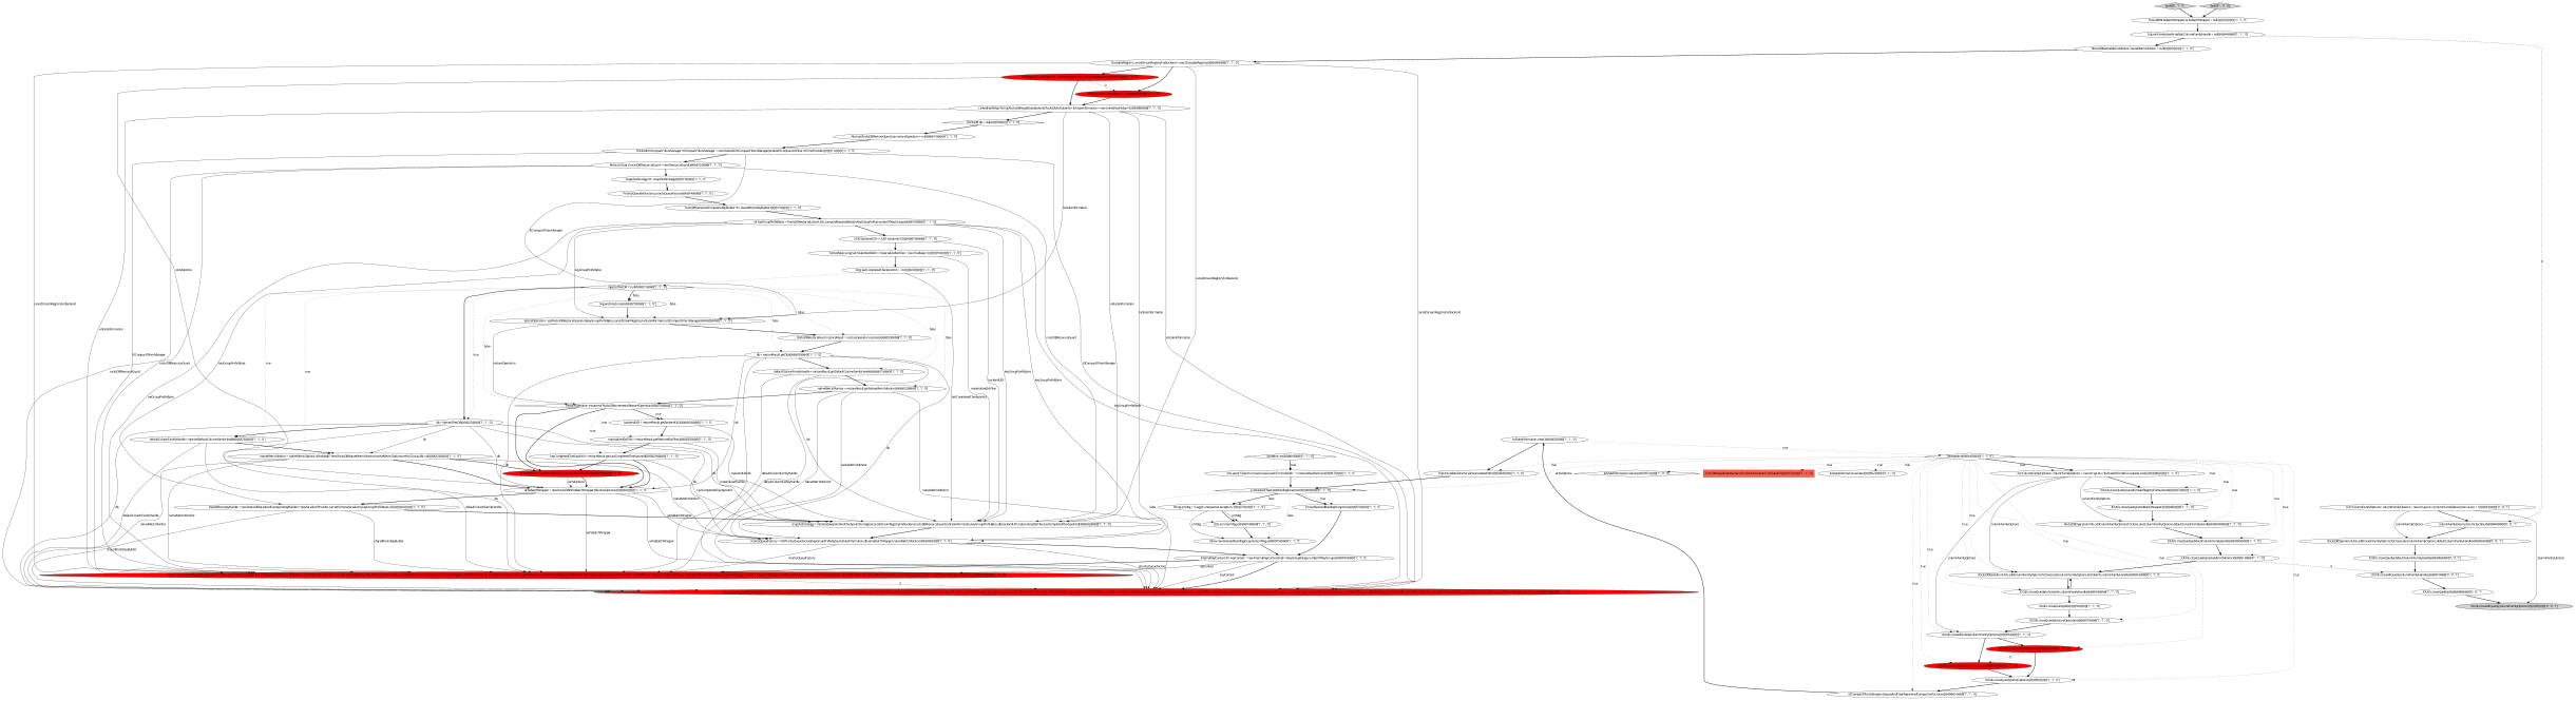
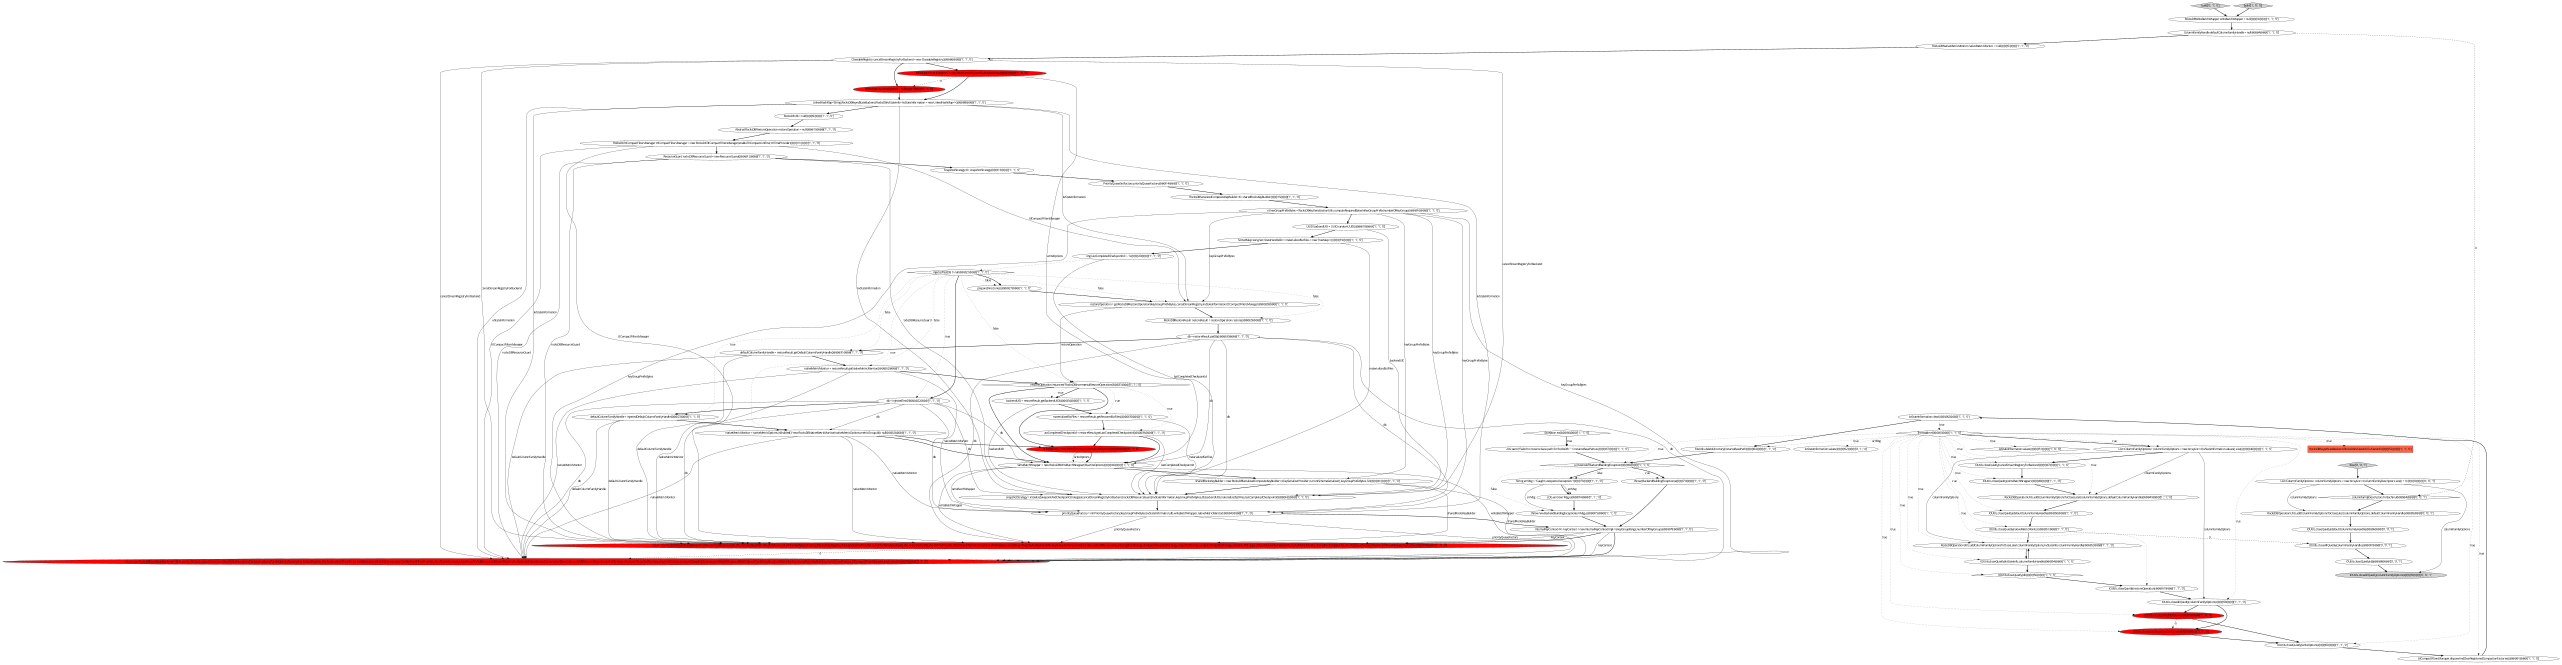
  digraph {
    fontname="Open Sans"
    node [fillcolor=white fontname="Open Sans" shape=ellipse style=filled]
    edge [fontname="Open Sans" style=bold]
    n1 [fillcolor=lightgray label="build['0', '1', '0']" shape=diamond]
    n2 [label="RocksDBWriteBatchWrapper writeBatchWrapper = null@@@3@@@['1', '1', '0']"]
    n3 [label="ColumnFamilyHandle defaultColumnFamilyHandle = null@@@4@@@['1', '1', '0']"]
    n4 [label="kvStateInformation.clear()@@@62@@@['1', '1', '0']"]
    n5 [label="FileUtils.deleteDirectory(instanceBasePath)@@@64@@@['1', '1', '0']"]
    n6 [label="Throwable e@@@45@@@['1', '1', '0']" shape=diamond]
    n7 [label="e instanceof BackendBuildingException@@@69@@@['1', '1', '0']" shape=diamond]
    n8 [label="IOUtils.closeQuietly(cancelStreamRegistryForBackend)@@@47@@@['1', '1', '0']"]
    n9 [label="IOUtils.closeQuietly(writeBatchWrapper)@@@48@@@['1', '1', '0']"]
    n10 [label="RocksDBOperationUtils.addColumnFamilyOptionsToCloseLater(columnFamilyOptions,defaultColumnFamilyHandle)@@@49@@@['1', '1', '0']"]
    n11 [label="int keyGroupPrefixBytes = RocksDBKeySerializationUtils.computeRequiredBytesInKeyGroupPrefix(numberOfKeyGroups)@@@16@@@['1', '1', '0']"]
    n12 [label="UUID backendUID = UUID.randomUUID()@@@18@@@['1', '1', '0']"]
    n13 [label="priorityQueueFactory = initPriorityQueueFactory(keyGroupPrefixBytes,kvStateInformation,db,writeBatchWrapper,nativeMetricMonitor)@@@43@@@['1', '1', '0']"]
    n14 [label="sharedRocksKeyBuilder = new RocksDBSerializedCompositeKeyBuilder<>(keySerializerProvider.currentSchemaSerializer(),keyGroupPrefixBytes,32)@@@41@@@['1', '1', '0']"]
    n15 [label="snapshotStrategy = initializeSavepointAndCheckpointStrategies(cancelStreamRegistryForBackend,rocksDBResourceGuard,kvStateInformation,keyGroupPrefixBytes,db,backendUID,materializedSstFiles,lastCompletedCheckpointId)@@@42@@@['1', '1', '0']"]
    n16 [label="restoreOperation = getRocksDBRestoreOperation(keyGroupPrefixBytes,cancelStreamRegistry,kvStateInformation,ttlCompactFiltersManager)@@@28@@@['1', '1', '0']"]
    n17 [fillcolor=red label="return new RocksDBKeyedStateBackend<>(this.userCodeClassLoader,this.instanceBasePath,this.optionsContainer,columnFamilyOptionsFactory,this.kvStateRegistry,this.keySerializerProvider.currentSchemaSerializer(),this.executionConfig,this.ttlTimeProvider,db,kvStateInformation,keyGroupPrefixBytes,cancelStreamRegistryForBackend,this.keyGroupCompressionDecorator,rocksDBResourceGuard,snapshotStrategy.checkpointSnapshotStrategy,snapshotStrategy.savepointSnapshotStrategy,writeBatchWrapper,defaultColumnFamilyHandle,nativeMetricMonitor,sharedRocksKeyBuilder,priorityQueueFactory,ttlCompactFiltersManager,keyContext)@@@79@@@['0', '1', '0']"]
    n18 [fillcolor=red label="return new RocksDBKeyedStateBackend<>(this.userCodeClassLoader,this.instanceBasePath,this.dbOptions,columnFamilyOptionsFactory,this.kvStateRegistry,this.keySerializerProvider.currentSchemaSerializer(),this.executionConfig,this.ttlTimeProvider,db,kvStateInformation,keyGroupPrefixBytes,cancelStreamRegistryForBackend,this.keyGroupCompressionDecorator,rocksDBResourceGuard,snapshotStrategy.checkpointSnapshotStrategy,snapshotStrategy.savepointSnapshotStrategy,writeBatchWrapper,defaultColumnFamilyHandle,nativeMetricMonitor,sharedRocksKeyBuilder,priorityQueueFactory,ttlCompactFiltersManager,keyContext)@@@78@@@['1', '0', '0']"]
    n19 [label="SortedMap<Long,Set<StateHandleID>> materializedSstFiles = new TreeMap<>()@@@19@@@['1', '1', '0']"]
    n20 [label="InternalKeyContext<K> keyContext = new InternalKeyContextImpl<>(keyGroupRange,numberOfKeyGroups)@@@78@@@['1', '1', '0']"]
    n21 [label="restoreOperation instanceof RocksDBIncrementalRestoreOperation@@@33@@@['1', '1', '0']" shape=diamond]
    n22 [label="RocksDBRestoreResult restoreResult = restoreOperation.restore()@@@29@@@['1', '1', '0']"]
    n23 [label="ttlCompactFiltersManager.disposeAndClearRegisteredCompactionFactories()@@@61@@@['1', '1', '0']"]
    n24 [label="RocksDBSerializedCompositeKeyBuilder<K> sharedRocksKeyBuilder@@@15@@@['1', '1', '0']"]
    n25 [label="long lastCompletedCheckpointId = -1L@@@20@@@['1', '1', '0']"]
-   n26 [label="RocksDB db = null@@@9@@@['1', '1', '0']" shape=diamond]
+   n26 [label="RocksDB db = null@@@9@@@['1', '1', '0']"]
    n27 [label="AbstractRocksDBRestoreOperation restoreOperation = null@@@10@@@['1', '1', '0']"]
    n28 [label="RocksDbTtlCompactFiltersManager ttlCompactFiltersManager = new RocksDbTtlCompactFiltersManager(enableTtlCompactionFilter,ttlTimeProvider)@@@11@@@['1', '1', '0']"]
    n29 [label="IOUtils.closeQuietly(db)@@@8@@@['0', '0', '1']"]
    n30 [fillcolor=lightgray label="IOUtils.closeAllQuietly(columnFamilyOptions)@@@9@@@['0', '0', '1']"]
    n31 [label="kvStateInformation.values()@@@51@@@['1', '0', '0']" shape=diamond]
    n32 [label="IOUtils.closeQuietly(nativeMetricMonitor)@@@51@@@['1', '1', '0']"]
    n33 [label="IOUtils.closeQuietly(defaultColumnFamilyHandle)@@@50@@@['1', '1', '0']"]
    n34 [label="IOUtils.closeAllQuietly(columnFamilyOptions)@@@58@@@['1', '1', '0']"]
    n35 [fillcolor=tomato label="RocksDBKeyedStateBackend.RocksDbKvStateInfo kvStateInfo@@@52@@@['1', '1', '0']" shape=box]
    n36 [label="IOUtils.closeQuietly(writeOptions)@@@60@@@['1', '1', '0']"]
    n37 [label="List<ColumnFamilyOptions> columnFamilyOptions = new ArrayList<>(kvStateInformation.values().size())@@@46@@@['1', '1', '0']"]
    n38 [label="kvStateInformation.values()@@@52@@@['0', '1', '0']"]
    n39 [label="RocksDBOperationUtils.addColumnFamilyOptionsToCloseLater(columnFamilyOptions,kvStateInfo.columnFamilyHandle)@@@53@@@['1', '1', '0']"]
    n40 [label="IOUtils.closeQuietly(restoreOperation)@@@57@@@['1', '1', '0']"]
    n41 [fillcolor=red label="IOUtils.closeQuietly(dbOptions)@@@58@@@['1', '0', '0']"]
    n42 [fillcolor=red label="IOUtils.closeQuietly(optionsContainer)@@@59@@@['0', '1', '0']"]
-   n43 [label="IOUtils.closeQuietly(db)@@@56@@@['1', '1', '0']"]
+   n43 [label="IOUtils.closeQuietly(db)@@@56@@@['1', '1', '0']" shape=diamond]
    n44 [label="IOUtils.closeQuietly(kvStateInfo.columnFamilyHandle)@@@54@@@['1', '1', '0']"]
    n45 [label="IOUtils.closeAllQuietly(columnFamilyHandles)@@@7@@@['0', '0', '1']"]
    n46 [label="String errMsg = \"Caught unexpected exception.\"@@@73@@@['1', '1', '0']"]
    n47 [label="LOG.error(errMsg,e)@@@74@@@['1', '1', '0']"]
    n48 [label="throw new BackendBuildingException(errMsg,e)@@@75@@@['1', '1', '0']"]
    n49 [label="throw (BackendBuildingException)e@@@70@@@['1', '1', '0']"]
    n50 [label="db = restoreResult.getDb()@@@30@@@['1', '1', '0']"]
    n51 [label="writeBatchWrapper = new RocksDBWriteBatchWrapper(db,writeOptions)@@@40@@@['1', '1', '0']"]
    n52 [label="defaultColumnFamilyHandle = restoreResult.getDefaultColumnFamilyHandle()@@@31@@@['1', '1', '0']"]
    n53 [label="nativeMetricMonitor = restoreResult.getNativeMetricMonitor()@@@32@@@['1', '1', '0']"]
    n54 [label="materializedSstFiles = restoreResult.getRestoredSstFiles()@@@35@@@['1', '1', '0']"]
    n55 [label="lastCompletedCheckpointId = restoreResult.getLastCompletedCheckpointId()@@@36@@@['1', '1', '0']"]
    n56 [label="backendUID = restoreResult.getBackendUID()@@@34@@@['1', '1', '0']"]
    n57 [fillcolor=red label="writeOptions = new WriteOptions().setDisableWAL(true)@@@39@@@['0', '1', '0']"]
    n58 [fillcolor=red label="WriteOptions writeOptions = null@@@7@@@['0', '1', '0']"]
    n59 [label="LinkedHashMap<String,RocksDBKeyedStateBackend.RocksDbKvStateInfo> kvStateInformation = new LinkedHashMap<>()@@@8@@@['1', '1', '0']"]
    n60 [label="RocksDBNativeMetricMonitor nativeMetricMonitor = null@@@5@@@['1', '1', '0']"]
    n61 [label="CloseableRegistry cancelStreamRegistryForBackend = new CloseableRegistry()@@@6@@@['1', '1', '0']"]
    n62 [fillcolor=red label="WriteOptions writeOptions = new WriteOptions().setDisableWAL(true)@@@7@@@['1', '0', '0']"]
    n63 [label="Exception ex@@@66@@@['1', '1', '0']" shape=diamond]
    n64 [label="LOG.warn(\"Failed to instance base path for RocksDB: \" + instanceBasePath,ex)@@@67@@@['1', '1', '0']"]
    n65 [label="injectedTestDB != null@@@21@@@['1', '1', '0']" shape=diamond]
    n66 [label="db = injectedTestDB@@@22@@@['1', '1', '0']"]
    n67 [label="defaultColumnFamilyHandle = injectedDefaultColumnFamilyHandle@@@23@@@['1', '1', '0']"]
    n68 [label="nativeMetricMonitor = nativeMetricOptions.isEnabled()? new RocksDBNativeMetricMonitor(nativeMetricOptions,metricGroup,db): null@@@24@@@['1', '1', '0']"]
    n69 [label="prepareDirectories()@@@27@@@['1', '1', '0']"]
    n70 [label="List<ColumnFamilyOptions> columnFamilyOptions = new ArrayList<>(columnFamilyDescriptors.size() + 1)@@@3@@@['0', '0', '1']"]
-   n71 [label="columnFamilyDescriptors.forEach(null)@@@4@@@['0', '0', '1']"]
+   n71 [label="columnFamilyDescriptors.forEach(null)@@@4@@@['0', '0', '1']" shape=diamond]
    n72 [label="RocksDBOperationUtils.addColumnFamilyOptionsToCloseLater(columnFamilyOptions,defaultColumnFamilyHandle)@@@5@@@['0', '0', '1']"]
    n73 [label="IOUtils.closeQuietly(defaultColumnFamilyHandle)@@@6@@@['0', '0', '1']"]
    n74 [label="ResourceGuard rocksDBResourceGuard = new ResourceGuard()@@@12@@@['1', '1', '0']"]
    n75 [label="SnapshotStrategy<K> snapshotStrategy@@@13@@@['1', '1', '0']"]
    n76 [label="PriorityQueueSetFactory priorityQueueFactory@@@14@@@['1', '1', '0']"]
    n77 [fillcolor=lightgray label="build['1', '0', '0']" shape=diamond]
+   n78 [fillcolor=lightgray label="close['0', '0', '1']" shape=diamond]
    n1 -> n2
    n2 -> n3
    n3 -> n60
    n3 -> n71 [label=0 style=dashed]
    n4 -> n5
    n4 -> n6 [label=true style=dotted]
    n5 -> n7
    n6 -> n5 [label=true style=dotted]
-   n6 -> n7 [label=writeOptions style=dotted]
+   n6 -> n7 [label=true style=dotted]
    n6 -> n8 [label=true style=dotted]
    n6 -> n9 [label=true style=dotted]
    n6 -> n10 [label=true style=dotted]
    n6 -> n23 [label=true style=dotted]
    n6 -> n31 [label=true style=dotted]
    n6 -> n32 [label=true style=dotted]
    n6 -> n33 [label=true style=dotted]
    n6 -> n34 [label=true style=dotted]
    n6 -> n35 [label=true style=dotted]
    n6 -> n36 [label=true style=dotted]
    n6 -> n37
    n6 -> n37 [label=true style=dotted]
-   n6 -> n38 [label=true style=dotted]
+   n6 -> n38 [label=errMsg style=dotted]
    n6 -> n39 [label=true style=dotted]
    n6 -> n40 [label=true style=dotted]
    n6 -> n41 [label=true style=dotted]
    n6 -> n42 [label=true style=dotted]
+   n6 -> n43 [label=true style=dotted]
    n6 -> n44 [label=true style=dotted]
    n7 -> n46
    n7 -> n46 [label=false style=dotted]
-   n7 -> n47 [label=false style=dotted]
    n7 -> n48 [label=false style=dotted]
    n7 -> n49 [label=true style=dotted]
    n7 -> n49
    n8 -> n9
    n9 -> n10
    n10 -> n33
    n11 -> n12
    n11 -> n13 [label=keyGroupPrefixBytes style=solid]
    n11 -> n14 [label=keyGroupPrefixBytes style=solid]
    n11 -> n15 [label=keyGroupPrefixBytes style=solid]
    n11 -> n16 [label=keyGroupPrefixBytes style=solid]
    n11 -> n17 [label=keyGroupPrefixBytes style=solid]
    n11 -> n18 [label=keyGroupPrefixBytes style=solid]
    n12 -> n15 [label=backendUID style=solid]
    n12 -> n19
    n13 -> n17 [label=priorityQueueFactory style=solid]
    n13 -> n18 [label=priorityQueueFactory style=solid]
    n13 -> n20
    n14 -> n15
    n14 -> n17 [label=sharedRocksKeyBuilder style=solid]
    n14 -> n18 [label=sharedRocksKeyBuilder style=solid]
    n15 -> n13
    n16 -> n21 [label=restoreOperation style=solid]
    n16 -> n22
    n18 -> n17 [label=0 style=dashed]
    n19 -> n15 [label=materializedSstFiles style=solid]
    n19 -> n25
    n20 -> n17 [label=keyContext style=solid]
    n20 -> n17
    n20 -> n18 [label=keyContext style=solid]
    n20 -> n18
    n21 -> n51
    n21 -> n54 [label=true style=dotted]
    n21 -> n55 [label=true style=dotted]
    n21 -> n56
    n21 -> n56 [label=true style=dotted]
    n21 -> n57
    n22 -> n50
    n23 -> n4
    n24 -> n11
    n25 -> n15 [label=lastCompletedCheckpointId style=solid]
    n25 -> n65 [style=dotted]
    n26 -> n27
    n27 -> n28
    n28 -> n16 [label=ttlCompactFiltersManager style=solid]
    n28 -> n17 [label=ttlCompactFiltersManager style=solid]
    n28 -> n18 [label=ttlCompactFiltersManager style=solid]
    n28 -> n74
    n29 -> n30
    n32 -> n39
    n32 -> n45 [label=0 style=dashed]
    n33 -> n32
    n34 -> n41
    n34 -> n42
    n36 -> n23
    n37 -> n8
    n37 -> n10 [label=columnFamilyOptions style=solid]
    n37 -> n34 [label=columnFamilyOptions style=solid]
    n37 -> n39 [label=columnFamilyOptions style=solid]
    n39 -> n44
    n40 -> n34
    n41 -> n36
    n41 -> n42 [label=0 style=dashed]
    n42 -> n36
    n43 -> n40
    n44 -> n39
    n44 -> n43
    n45 -> n29
    n46 -> n47 [label=errMsg style=solid]
    n46 -> n47
    n46 -> n48 [label=errMsg style=solid]
    n47 -> n48
    n48 -> n20
    n49 -> n20
    n50 -> n13 [label=db style=solid]
    n50 -> n15 [label=db style=solid]
    n50 -> n17 [label=db style=solid]
    n50 -> n18 [label=db style=solid]
    n50 -> n51 [label=db style=solid]
    n50 -> n52
    n51 -> n13 [label=writeBatchWrapper style=solid]
    n51 -> n14
    n51 -> n17 [label=writeBatchWrapper style=solid]
    n51 -> n18 [label=writeBatchWrapper style=solid]
    n52 -> n17 [label=defaultColumnFamilyHandle style=solid]
    n52 -> n18 [label=defaultColumnFamilyHandle style=solid]
    n52 -> n53
    n53 -> n13 [label=nativeMetricMonitor style=solid]
    n53 -> n17 [label=nativeMetricMonitor style=solid]
    n53 -> n18 [label=nativeMetricMonitor style=solid]
    n53 -> n21
    n54 -> n15 [label=materializedSstFiles style=solid]
    n54 -> n55
    n55 -> n15 [label=lastCompletedCheckpointId style=solid]
    n55 -> n51
    n55 -> n57
    n56 -> n15 [label=backendUID style=solid]
    n56 -> n54
    n57 -> n51
    n57 -> n51 [label=writeOptions style=solid]
    n58 -> n59
    n59 -> n13 [label=kvStateInformation style=solid]
    n59 -> n15 [label=kvStateInformation style=solid]
    n59 -> n16 [label=kvStateInformation style=solid]
    n59 -> n17 [label=kvStateInformation style=solid]
    n59 -> n18 [label=kvStateInformation style=solid]
    n59 -> n26
    n60 -> n61
    n61 -> n15 [label=cancelStreamRegistryForBackend style=solid]
    n61 -> n17 [label=cancelStreamRegistryForBackend style=solid]
    n61 -> n18 [label=cancelStreamRegistryForBackend style=solid]
    n61 -> n58
    n61 -> n62
    n62 -> n51 [label=writeOptions style=solid]
    n62 -> n58 [label=0 style=dashed]
    n62 -> n59
    n63 -> n64 [label=true style=dotted]
    n63 -> n64
    n64 -> n7
    n65 -> n16 [label=false style=dotted]
    n65 -> n21 [label=false style=dotted]
    n65 -> n22 [label=false style=dotted]
-   n65 -> n50 [label=false style=dotted]
    n65 -> n52 [label=false style=dotted]
    n65 -> n53 [label=false style=dotted]
    n65 -> n66 [label=true style=dotted]
    n65 -> n66
    n65 -> n67 [label=true style=dotted]
    n65 -> n68 [label=true style=dotted]
    n65 -> n69 [label=false style=dotted]
    n65 -> n69
    n66 -> n13 [label=db style=solid]
    n66 -> n15 [label=db style=solid]
    n66 -> n17 [label=db style=solid]
    n66 -> n18 [label=db style=solid]
    n66 -> n51 [label=db style=solid]
    n66 -> n67
    n66 -> n68 [label=db style=solid]
    n67 -> n17 [label=defaultColumnFamilyHandle style=solid]
    n67 -> n18 [label=defaultColumnFamilyHandle style=solid]
    n67 -> n68
    n68 -> n13 [label=nativeMetricMonitor style=solid]
    n68 -> n17 [label=nativeMetricMonitor style=solid]
    n68 -> n18 [label=nativeMetricMonitor style=solid]
    n68 -> n51
    n68 -> n57
    n69 -> n16
    n70 -> n30 [label=columnFamilyOptions style=solid]
    n70 -> n71
    n70 -> n72 [label=columnFamilyOptions style=solid]
    n71 -> n72
    n72 -> n73
    n73 -> n45
    n74 -> n15 [label=rocksDBResourceGuard style=solid]
    n74 -> n17 [label=rocksDBResourceGuard style=solid]
    n74 -> n18 [label=rocksDBResourceGuard style=solid]
    n74 -> n75
    n75 -> n76
    n76 -> n24
    n77 -> n2
+   n78 -> n70
  }
